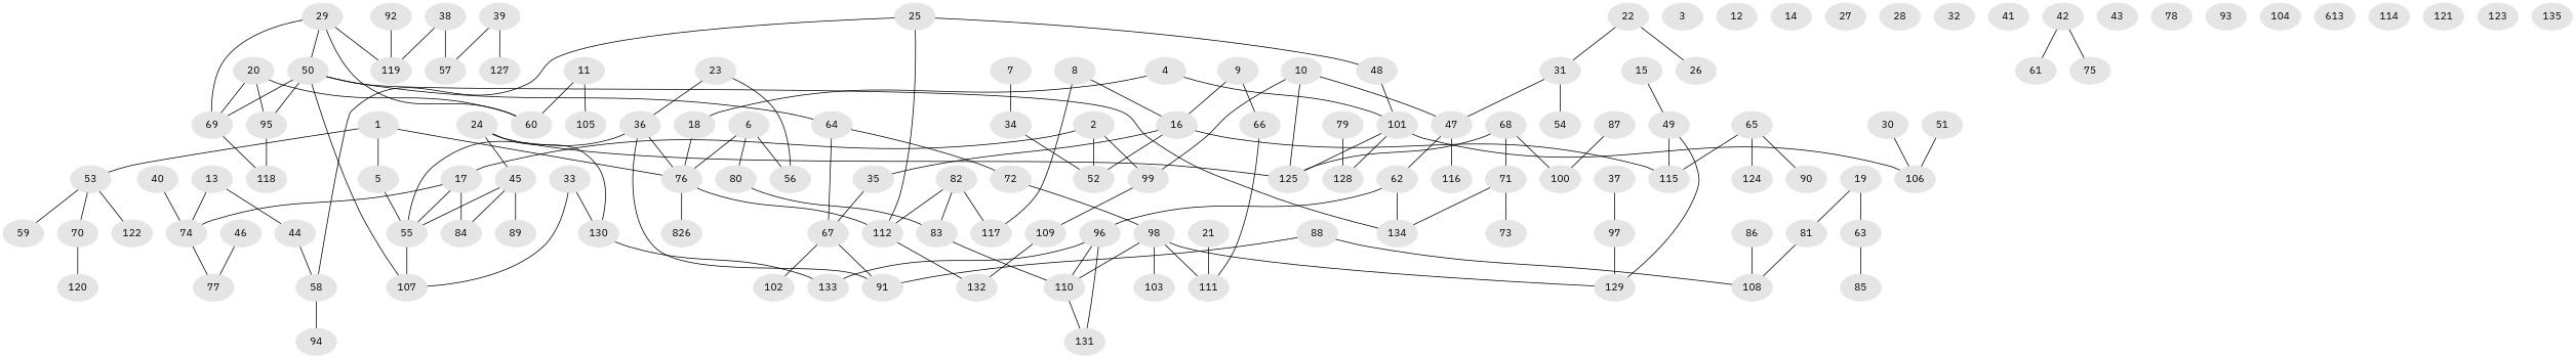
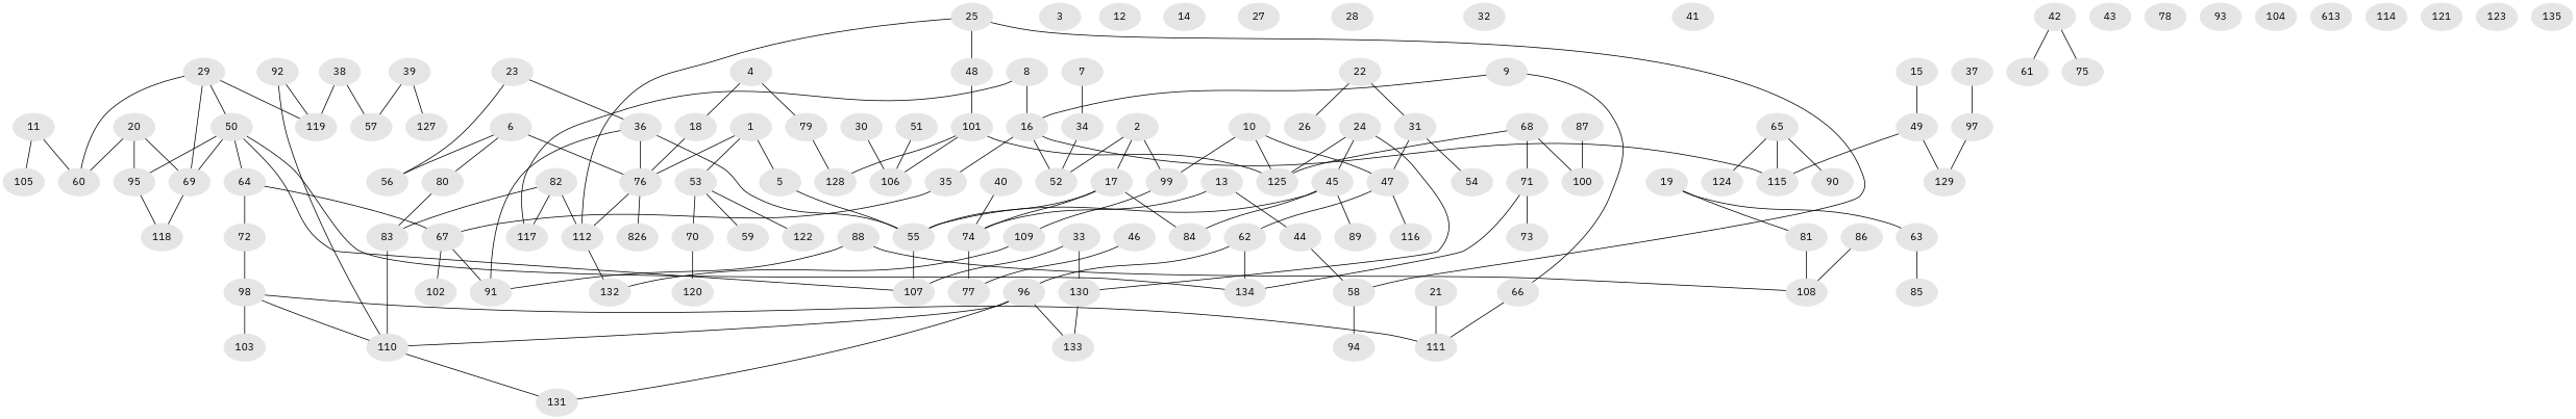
  graph {
    fontname="IBM Plex Sans"
    node [color=gray90 fontname="IBM Plex Sans" style=filled]
    edge [fontname="IBM Plex Sans"]
    1
    5
    53
    76
    55
    59
    70
    122
    112
    n10 [label=826]
    2
    17
    52
    99
    74
    84
    109
    3
    4
    18
    101
    125
    106
    128
    107
    6
    56
    80
    83
    7
    34
    8
    16
    117
    35
    115
    9
    66
    111
    10
    47
    62
    116
    11
    60
    105
    12
    13
    44
    58
    77
    14
    15
    49
    129
    67
    45
    89
    19
    63
    81
    85
    108
    20
    69
    95
    118
    21
    22
    26
    31
    54
    23
    36
    91
    24
    130
    133
    25
    48
    94
    132
    27
    28
    29
    50
    119
    64
    134
    30
    32
    33
    102
    37
    97
    38
    57
    39
    127
    40
    41
    42
    61
    75
    43
    46
    96
    72
    51
    120
    110
    131
    98
    65
    90
    124
    68
    100
    71
    73
    103
    78
    79
    82
    86
    87
    88
    92
    93
    104
    n131 [label=613]
    114
    121
    123
    135
    1 -- 5
    1 -- 53
    1 -- 76
    5 -- 55
    53 -- 59
    53 -- 70
    53 -- 122
    76 -- 112
    76 -- n10
    55 -- 107
    70 -- 120
    112 -- 132
    2 -- 17
    2 -- 52
    2 -- 99
    17 -- 55
    17 -- 74
    17 -- 84
    99 -- 109
    74 -- 77
    109 -- 132
    4 -- 18
-   4 -- 101
+   4 -- 79
    18 -- 76
    101 -- 125
    101 -- 106
    101 -- 128
    6 -- 76
    6 -- 56
    6 -- 80
    80 -- 83
    83 -- 110
    7 -- 34
    34 -- 52
    8 -- 16
    8 -- 117
    16 -- 52
    16 -- 35
    16 -- 115
    35 -- 67
    9 -- 16
    9 -- 66
    66 -- 111
    10 -- 99
    10 -- 125
    10 -- 47
    47 -- 62
    47 -- 116
    62 -- 134
    62 -- 96
    11 -- 60
    11 -- 105
    13 -- 74
    13 -- 44
    44 -- 58
    58 -- 94
    15 -- 49
    49 -- 115
    49 -- 129
    67 -- 91
    67 -- 102
    45 -- 55
    45 -- 84
    45 -- 89
    19 -- 63
    19 -- 81
    63 -- 85
    81 -- 108
    20 -- 60
    20 -- 69
    20 -- 95
    69 -- 118
    95 -- 118
    21 -- 111
    22 -- 26
    22 -- 31
    31 -- 47
    31 -- 54
    23 -- 56
    23 -- 36
    36 -- 76
    36 -- 55
    36 -- 91
    24 -- 125
    24 -- 45
    24 -- 130
    130 -- 133
    25 -- 112
    25 -- 58
    25 -- 48
    48 -- 101
    29 -- 60
    29 -- 69
    29 -- 50
    29 -- 119
    50 -- 107
    50 -- 69
    50 -- 95
    50 -- 64
    50 -- 134
    64 -- 67
    64 -- 72
    30 -- 106
    33 -- 107
    33 -- 130
    37 -- 97
    97 -- 129
    38 -- 119
    38 -- 57
    39 -- 57
    39 -- 127
    40 -- 74
    42 -- 61
    42 -- 75
    46 -- 77
    96 -- 133
    96 -- 110
    96 -- 131
    72 -- 98
    51 -- 106
    110 -- 131
    98 -- 111
-   98 -- 129
    98 -- 110
    98 -- 103
    65 -- 115
    65 -- 90
    65 -- 124
    68 -- 125
    68 -- 100
    68 -- 71
    71 -- 134
    71 -- 73
    79 -- 128
    82 -- 112
    82 -- 83
    82 -- 117
    86 -- 108
    87 -- 100
    88 -- 108
    88 -- 91
    92 -- 119
+   92 -- 110
  }
